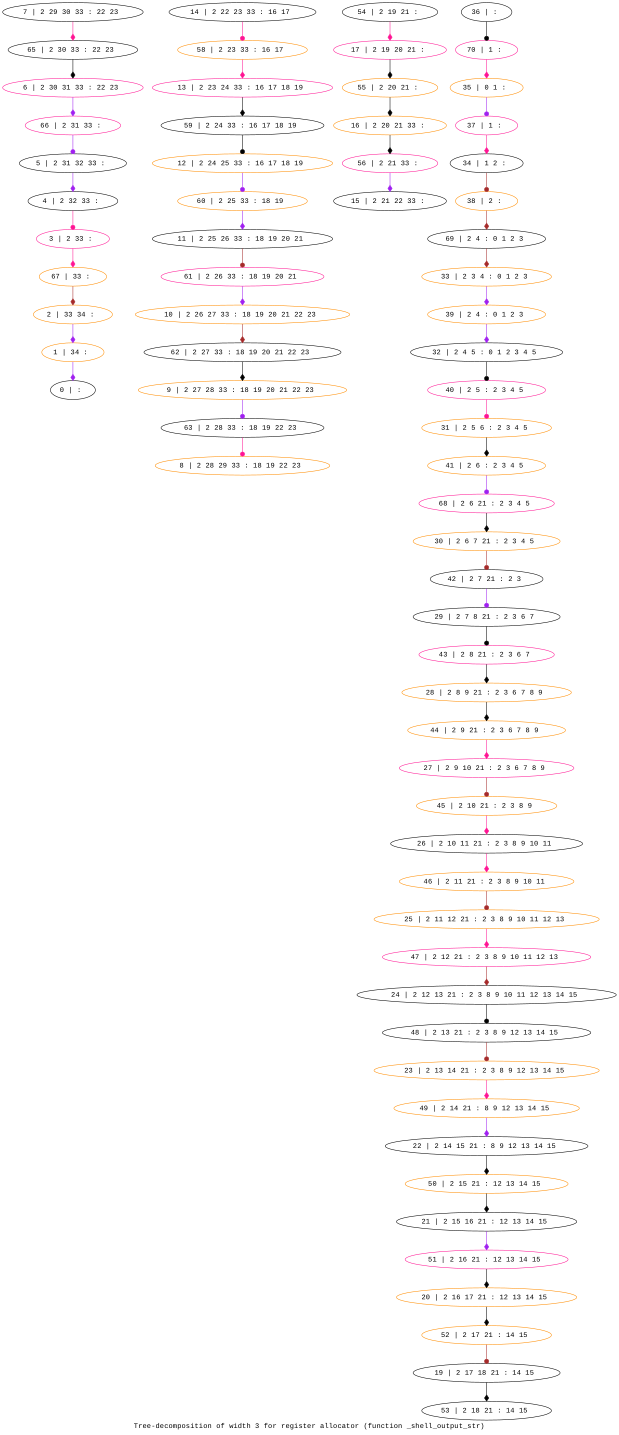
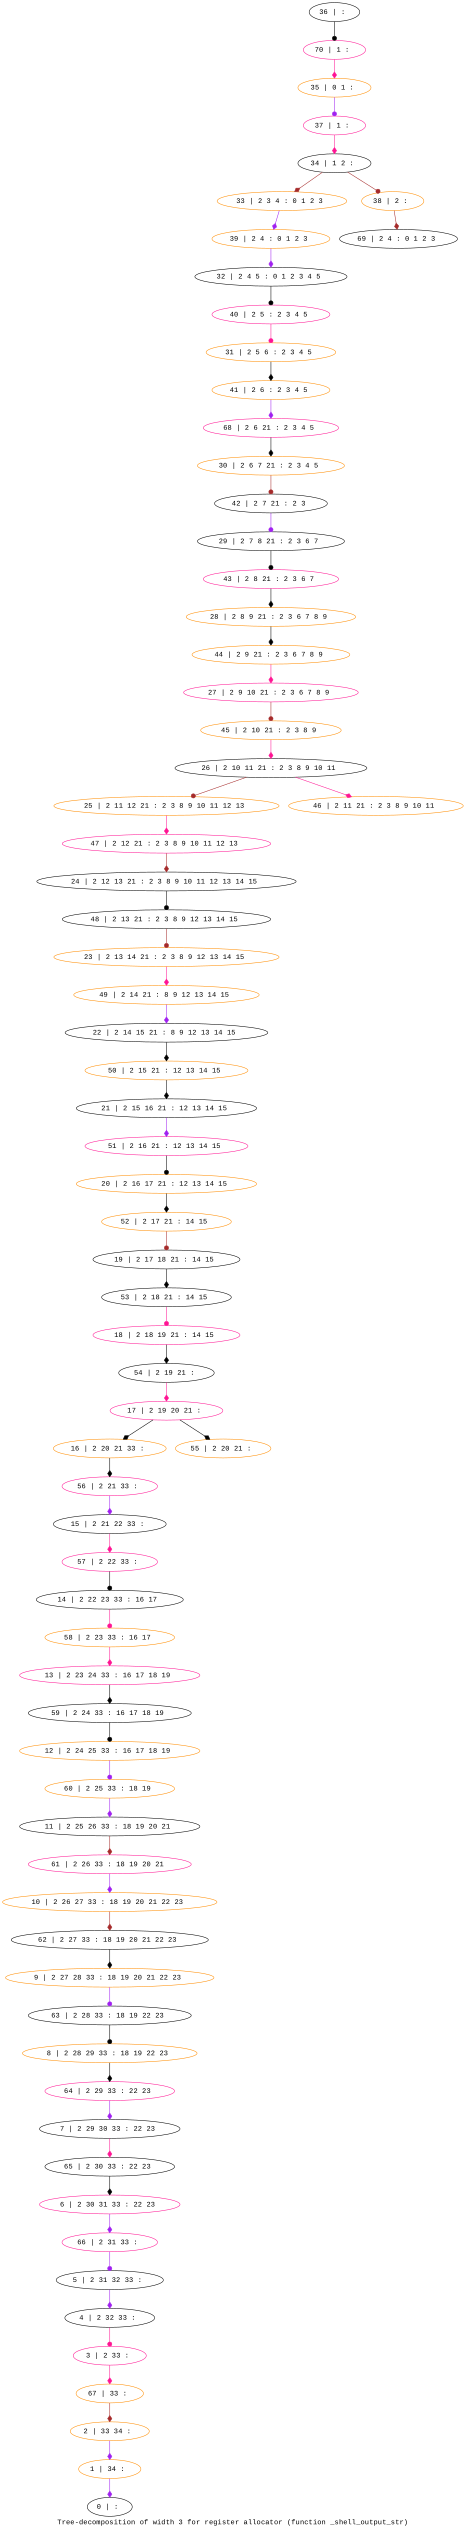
  digraph {
    fontname="Liberation Mono"
    label="Tree-decomposition of width 3 for register allocator (function _shell_output_str)"
    node [color=darkorange fontname="Liberation Mono"]
    edge [arrowhead=diamond color=black fontname="Liberation Mono"]
    n1 [color=black label="0 | : "]
    n2 [label="1 | 34 : "]
    n3 [label="2 | 33 34 : "]
    n4 [color=deeppink label="3 | 2 33 : "]
    n5 [label="67 | 33 : "]
    n6 [color=black label="4 | 2 32 33 : "]
    n7 [color=black label="5 | 2 31 32 33 : "]
    n8 [color=deeppink label="6 | 2 30 31 33 : 22 23 "]
    n9 [color=deeppink label="66 | 2 31 33 : "]
    n10 [color=black label="7 | 2 29 30 33 : 22 23 "]
    n11 [color=black label="65 | 2 30 33 : 22 23 "]
    n12 [label="8 | 2 28 29 33 : 18 19 22 23 "]
+   n13 [color=deeppink label="64 | 2 29 33 : 22 23 "]
    n14 [label="9 | 2 27 28 33 : 18 19 20 21 22 23 "]
    n15 [color=black label="63 | 2 28 33 : 18 19 22 23 "]
    n16 [label="10 | 2 26 27 33 : 18 19 20 21 22 23 "]
    n17 [color=black label="62 | 2 27 33 : 18 19 20 21 22 23 "]
    n18 [color=black label="11 | 2 25 26 33 : 18 19 20 21 "]
    n19 [color=deeppink label="61 | 2 26 33 : 18 19 20 21 "]
    n20 [label="12 | 2 24 25 33 : 16 17 18 19 "]
    n21 [label="60 | 2 25 33 : 18 19 "]
    n22 [color=deeppink label="13 | 2 23 24 33 : 16 17 18 19 "]
    n23 [color=black label="59 | 2 24 33 : 16 17 18 19 "]
    n24 [color=black label="14 | 2 22 23 33 : 16 17 "]
    n25 [label="58 | 2 23 33 : 16 17 "]
    n26 [color=black label="15 | 2 21 22 33 : "]
+   n27 [color=deeppink label="57 | 2 22 33 : "]
    n28 [label="16 | 2 20 21 33 : "]
    n29 [color=deeppink label="56 | 2 21 33 : "]
    n30 [color=deeppink label="17 | 2 19 20 21 : "]
    n31 [label="55 | 2 20 21 : "]
+   n32 [color=deeppink label="18 | 2 18 19 21 : 14 15 "]
    n33 [color=black label="54 | 2 19 21 : "]
    n34 [color=black label="19 | 2 17 18 21 : 14 15 "]
    n35 [color=black label="53 | 2 18 21 : 14 15 "]
    n36 [label="20 | 2 16 17 21 : 12 13 14 15 "]
    n37 [label="52 | 2 17 21 : 14 15 "]
    n38 [color=black label="21 | 2 15 16 21 : 12 13 14 15 "]
    n39 [color=deeppink label="51 | 2 16 21 : 12 13 14 15 "]
    n40 [color=black label="22 | 2 14 15 21 : 8 9 12 13 14 15 "]
    n41 [label="50 | 2 15 21 : 12 13 14 15 "]
    n42 [label="23 | 2 13 14 21 : 2 3 8 9 12 13 14 15 "]
    n43 [label="49 | 2 14 21 : 8 9 12 13 14 15 "]
    n44 [color=black label="24 | 2 12 13 21 : 2 3 8 9 10 11 12 13 14 15 "]
    n45 [color=black label="48 | 2 13 21 : 2 3 8 9 12 13 14 15 "]
    n46 [label="25 | 2 11 12 21 : 2 3 8 9 10 11 12 13 "]
    n47 [color=deeppink label="47 | 2 12 21 : 2 3 8 9 10 11 12 13 "]
    n48 [color=black label="26 | 2 10 11 21 : 2 3 8 9 10 11 "]
    n49 [label="46 | 2 11 21 : 2 3 8 9 10 11 "]
    n50 [color=deeppink label="27 | 2 9 10 21 : 2 3 6 7 8 9 "]
    n51 [label="45 | 2 10 21 : 2 3 8 9 "]
    n52 [label="28 | 2 8 9 21 : 2 3 6 7 8 9 "]
    n53 [label="44 | 2 9 21 : 2 3 6 7 8 9 "]
    n54 [color=black label="29 | 2 7 8 21 : 2 3 6 7 "]
    n55 [color=deeppink label="43 | 2 8 21 : 2 3 6 7 "]
    n56 [label="30 | 2 6 7 21 : 2 3 4 5 "]
    n57 [color=black label="42 | 2 7 21 : 2 3 "]
    n58 [label="31 | 2 5 6 : 2 3 4 5 "]
    n59 [label="41 | 2 6 : 2 3 4 5 "]
    n60 [color=deeppink label="68 | 2 6 21 : 2 3 4 5 "]
    n61 [color=black label="32 | 2 4 5 : 0 1 2 3 4 5 "]
    n62 [color=deeppink label="40 | 2 5 : 2 3 4 5 "]
    n63 [label="33 | 2 3 4 : 0 1 2 3 "]
    n64 [label="39 | 2 4 : 0 1 2 3 "]
    n65 [color=black label="34 | 1 2 : "]
    n66 [label="38 | 2 : "]
    n67 [color=black label="69 | 2 4 : 0 1 2 3 "]
    n68 [label="35 | 0 1 : "]
    n69 [color=deeppink label="37 | 1 : "]
    n70 [color=black label="36 | : "]
    n71 [color=deeppink label="70 | 1 : "]
    n2 -> n1 [color=purple]
    n3 -> n2 [color=purple]
    n4 -> n5 [color=deeppink]
    n5 -> n3 [color=brown]
    n6 -> n4 [arrowhead=dot color=deeppink]
    n7 -> n6 [color=purple]
    n8 -> n9 [color=purple]
    n9 -> n7 [arrowhead=dot color=purple]
    n10 -> n11 [color=deeppink]
    n11 -> n8
+   n12 -> n13
+   n13 -> n10 [color=purple]
    n14 -> n15 [arrowhead=dot color=purple]
-   n15 -> n12 [arrowhead=dot color=deeppink]
+   n15 -> n12 [arrowhead=dot]
    n16 -> n17 [color=brown]
    n17 -> n14
-   n18 -> n19 [arrowhead=dot color=brown]
+   n18 -> n19 [color=brown]
    n19 -> n16 [color=purple]
    n20 -> n21 [arrowhead=dot color=purple]
    n21 -> n18 [color=purple]
    n22 -> n23
    n23 -> n20 [arrowhead=dot]
    n24 -> n25 [arrowhead=dot color=deeppink]
    n25 -> n22 [color=deeppink]
+   n26 -> n27 [color=deeppink]
+   n27 -> n24 [arrowhead=dot]
    n28 -> n29
    n29 -> n26 [color=purple]
    n30 -> n31
-   n31 -> n28
+   n30 -> n28
+   n32 -> n33
    n33 -> n30 [color=deeppink]
    n34 -> n35
+   n35 -> n32 [arrowhead=dot color=deeppink]
    n36 -> n37
    n37 -> n34 [arrowhead=dot color=brown]
    n38 -> n39 [color=purple]
-   n39 -> n36
+   n39 -> n36 [arrowhead=dot]
    n40 -> n41
    n41 -> n38
    n42 -> n43 [color=deeppink]
    n43 -> n40 [color=purple]
    n44 -> n45 [arrowhead=dot]
    n45 -> n42 [arrowhead=dot color=brown]
    n46 -> n47 [color=deeppink]
    n47 -> n44 [color=brown]
    n48 -> n49 [color=deeppink]
-   n49 -> n46 [arrowhead=dot color=brown]
+   n48 -> n46 [arrowhead=dot color=brown]
    n50 -> n51 [arrowhead=dot color=brown]
    n51 -> n48 [color=deeppink]
    n52 -> n53
    n53 -> n50 [color=deeppink]
    n54 -> n55 [arrowhead=dot]
    n55 -> n52
    n56 -> n57 [arrowhead=dot color=brown]
    n57 -> n54 [arrowhead=dot color=purple]
    n58 -> n59
-   n59 -> n60 [arrowhead=dot color=purple]
+   n59 -> n60 [color=purple]
    n60 -> n56
    n61 -> n62 [arrowhead=dot]
    n62 -> n58 [arrowhead=dot color=deeppink]
    n63 -> n64 [color=purple]
    n64 -> n61 [color=purple]
    n65 -> n66 [arrowhead=dot color=brown]
    n66 -> n67 [color=brown]
-   n67 -> n63 [color=brown]
+   n65 -> n63 [color=brown]
    n68 -> n69 [arrowhead=dot color=purple]
    n69 -> n65 [color=deeppink]
    n70 -> n71 [arrowhead=dot]
    n71 -> n68 [color=deeppink]
  }
